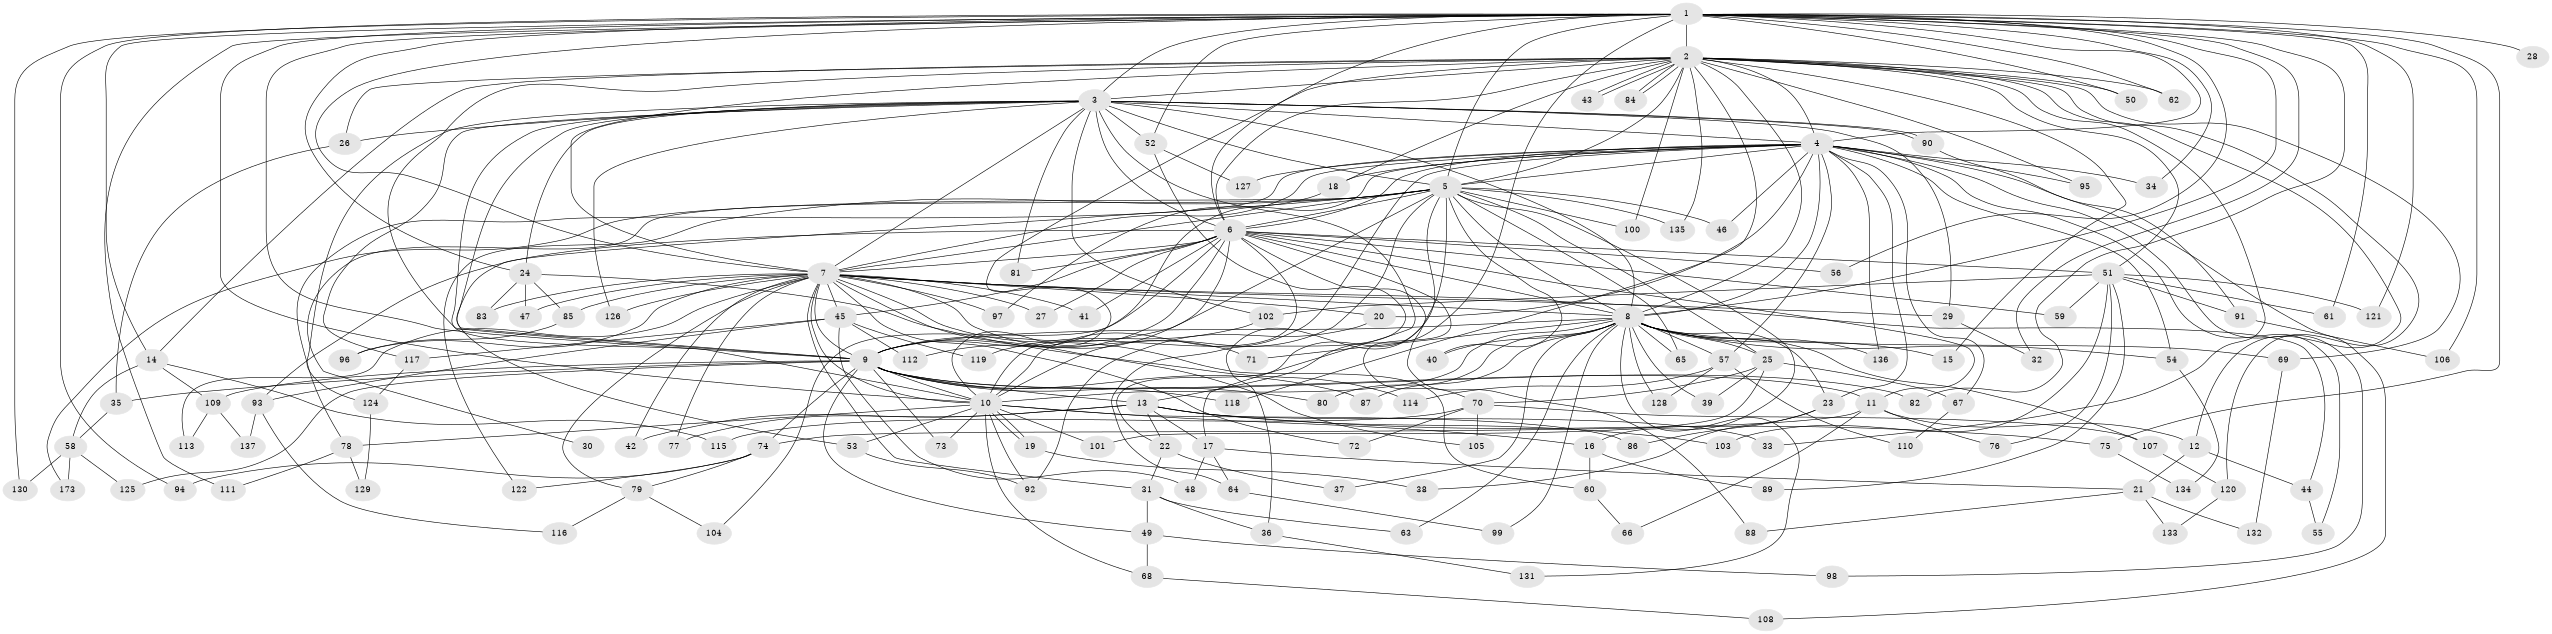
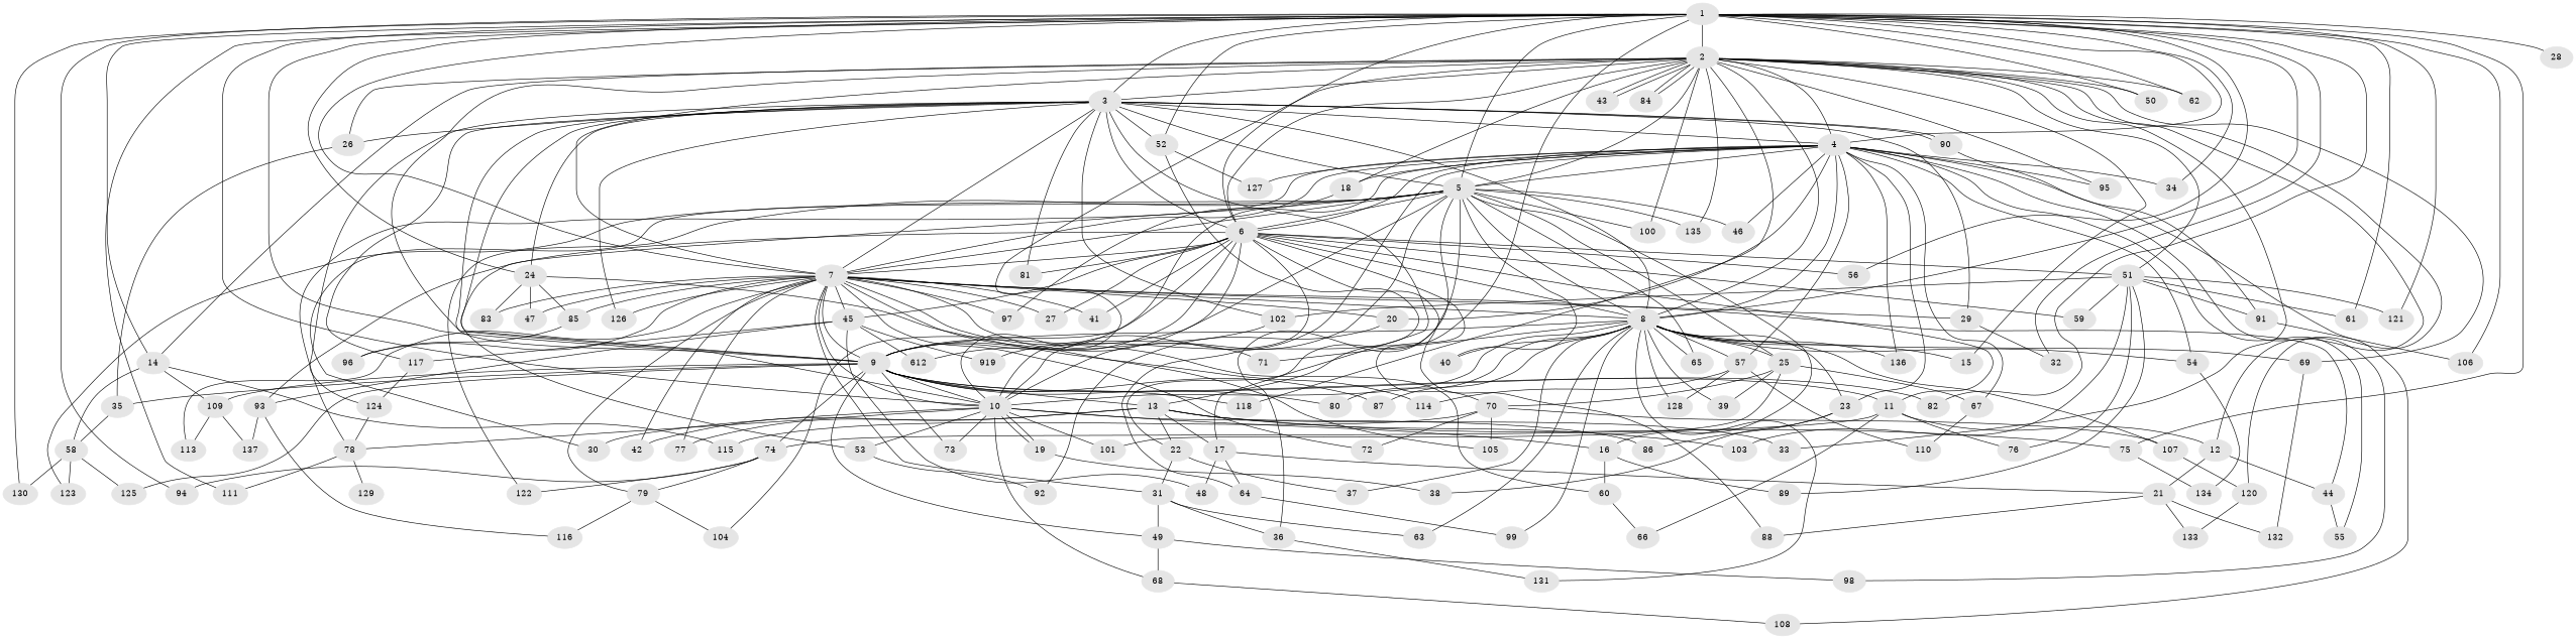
  graph {
    node [color=gray90 style=filled]
    1
    2
    3
    4
    5
    6
    7
    8
    9
    10
    13
    14
    24
    28
    32
    34
    50
    52
    56
    61
    62
    75
    82
    94
    106
    111
    121
    130
    12
    15
    18
    26
    33
    43
    51
    69
    84
    95
    100
    118
    120
    135
    17
    29
    81
    90
    102
    117
    124
    126
    20
    23
    46
    54
    55
    57
    67
    78
    98
    108
    127
    136
    16
    22
    25
    30
    40
    53
    65
    88
    122
-   123 [label=173]
+   123
    11
    27
    36
    41
    45
    59
    70
    93
    104
-   112
+   112 [label=612]
    31
    42
    44
    47
    60
    71
    72
    77
    79
    83
    85
    96
    97
    105
    113
    37
    39
    63
    80
    87
    99
    107
    128
    131
    35
    49
    73
    74
    109
    125
    19
    68
    86
    101
    103
    58
    115
    114
    64
    134
    21
    76
    89
    91
    132
    133
    48
-   119
+   119 [label=919]
    129
    92
    38
    110
    66
    116
    137
    1 -- 2
    1 -- 3
    1 -- 4
    1 -- 5
    1 -- 6
    1 -- 7
    1 -- 8
    1 -- 9
    1 -- 10
    1 -- 13
    1 -- 14
    1 -- 24
    1 -- 28
    1 -- 32
    1 -- 34
    1 -- 50
    1 -- 52
    1 -- 56
    1 -- 61
    1 -- 62
    1 -- 75
    1 -- 82
    1 -- 94
    1 -- 106
    1 -- 111
    1 -- 121
    1 -- 130
    2 -- 3
    2 -- 4
    2 -- 5
    2 -- 6
    2 -- 7
    2 -- 8
    2 -- 9
    2 -- 10
    2 -- 14
    2 -- 50
    2 -- 62
    2 -- 12
    2 -- 15
    2 -- 18
    2 -- 26
    2 -- 33
    2 -- 43
    2 -- 43
    2 -- 51
    2 -- 69
    2 -- 84
    2 -- 84
    2 -- 95
    2 -- 100
    2 -- 118
    2 -- 120
    2 -- 135
    3 -- 4
    3 -- 5
    3 -- 6
    3 -- 7
    3 -- 8
    3 -- 9
    3 -- 10
    3 -- 24
    3 -- 52
    3 -- 26
    3 -- 17
    3 -- 29
    3 -- 81
    3 -- 90
    3 -- 90
    3 -- 102
    3 -- 117
    3 -- 124
    3 -- 126
    4 -- 5
    4 -- 6
    4 -- 7
    4 -- 8
    4 -- 9
    4 -- 10
    4 -- 34
    4 -- 18
    4 -- 95
    4 -- 20
    4 -- 23
    4 -- 46
    4 -- 54
    4 -- 55
    4 -- 57
    4 -- 67
    4 -- 78
    4 -- 98
    4 -- 108
    4 -- 127
    4 -- 136
    5 -- 6
    5 -- 7
    5 -- 8
    5 -- 9
    5 -- 10
    5 -- 100
    5 -- 135
    5 -- 46
    5 -- 16
    5 -- 22
    5 -- 25
    5 -- 30
    5 -- 40
    5 -- 53
    5 -- 65
    5 -- 88
    5 -- 122
    5 -- 123
    6 -- 7
    6 -- 8
    6 -- 9
    6 -- 10
    6 -- 56
    6 -- 51
    6 -- 81
    6 -- 11
    6 -- 27
    6 -- 36
    6 -- 41
    6 -- 45
    6 -- 59
    6 -- 70
    6 -- 93
    6 -- 104
    6 -- 112
    7 -- 8
    7 -- 9
    7 -- 10
    7 -- 29
    7 -- 126
    7 -- 20
    7 -- 27
    7 -- 41
    7 -- 45
    7 -- 31
    7 -- 42
    7 -- 44
    7 -- 47
    7 -- 60
    7 -- 71
    7 -- 72
    7 -- 77
    7 -- 79
    7 -- 83
    7 -- 85
    7 -- 96
    7 -- 97
    7 -- 105
    7 -- 113
    8 -- 9
    8 -- 10
    8 -- 15
    8 -- 69
    8 -- 23
    8 -- 54
    8 -- 57
    8 -- 136
    8 -- 25
    8 -- 40
    8 -- 65
    8 -- 71
    8 -- 37
    8 -- 39
    8 -- 63
    8 -- 80
    8 -- 87
    8 -- 99
    8 -- 107
    8 -- 128
    8 -- 131
    9 -- 10
    9 -- 13
    9 -- 82
    9 -- 118
    9 -- 11
    9 -- 80
    9 -- 87
    9 -- 35
    9 -- 49
    9 -- 73
    9 -- 74
    9 -- 109
    9 -- 125
    10 -- 78
    10 -- 16
-   10 -- 92
+   10 -- 30
    10 -- 53
    10 -- 73
    10 -- 19
    10 -- 19
    10 -- 68
    10 -- 86
    10 -- 101
    13 -- 75
    13 -- 33
    13 -- 17
    13 -- 22
    13 -- 42
    13 -- 77
    13 -- 103
    14 -- 109
    14 -- 58
    14 -- 115
    24 -- 47
    24 -- 83
    24 -- 85
    24 -- 114
    52 -- 127
    52 -- 64
    75 -- 134
    12 -- 44
    12 -- 21
    18 -- 97
    26 -- 35
    51 -- 61
    51 -- 121
    51 -- 102
    51 -- 59
    51 -- 103
    51 -- 76
    51 -- 89
    51 -- 91
    69 -- 132
    120 -- 133
    17 -- 64
    17 -- 21
    17 -- 48
    29 -- 32
    90 -- 91
    102 -- 119
    117 -- 124
-   124 -- 129
+   124 -- 78
    20 -- 92
    23 -- 86
    23 -- 38
    54 -- 134
    57 -- 128
    57 -- 114
    57 -- 110
    67 -- 110
    78 -- 111
    78 -- 129
    16 -- 60
    16 -- 89
    22 -- 31
    22 -- 37
    25 -- 67
    25 -- 70
    25 -- 39
    25 -- 101
    53 -- 92
    11 -- 12
    11 -- 74
    11 -- 76
    11 -- 66
    36 -- 131
    45 -- 117
    45 -- 93
    45 -- 112
    45 -- 48
    45 -- 119
    70 -- 72
    70 -- 105
    70 -- 107
    70 -- 115
    93 -- 116
    93 -- 137
    31 -- 36
    31 -- 63
    31 -- 49
    44 -- 55
    60 -- 66
    79 -- 104
    79 -- 116
    85 -- 96
    107 -- 120
    35 -- 58
    49 -- 98
    49 -- 68
    74 -- 94
    74 -- 122
    74 -- 79
    109 -- 113
    109 -- 137
    19 -- 38
    68 -- 108
    58 -- 130
    58 -- 123
    58 -- 125
    64 -- 99
    21 -- 88
    21 -- 132
    21 -- 133
    91 -- 106
  }
